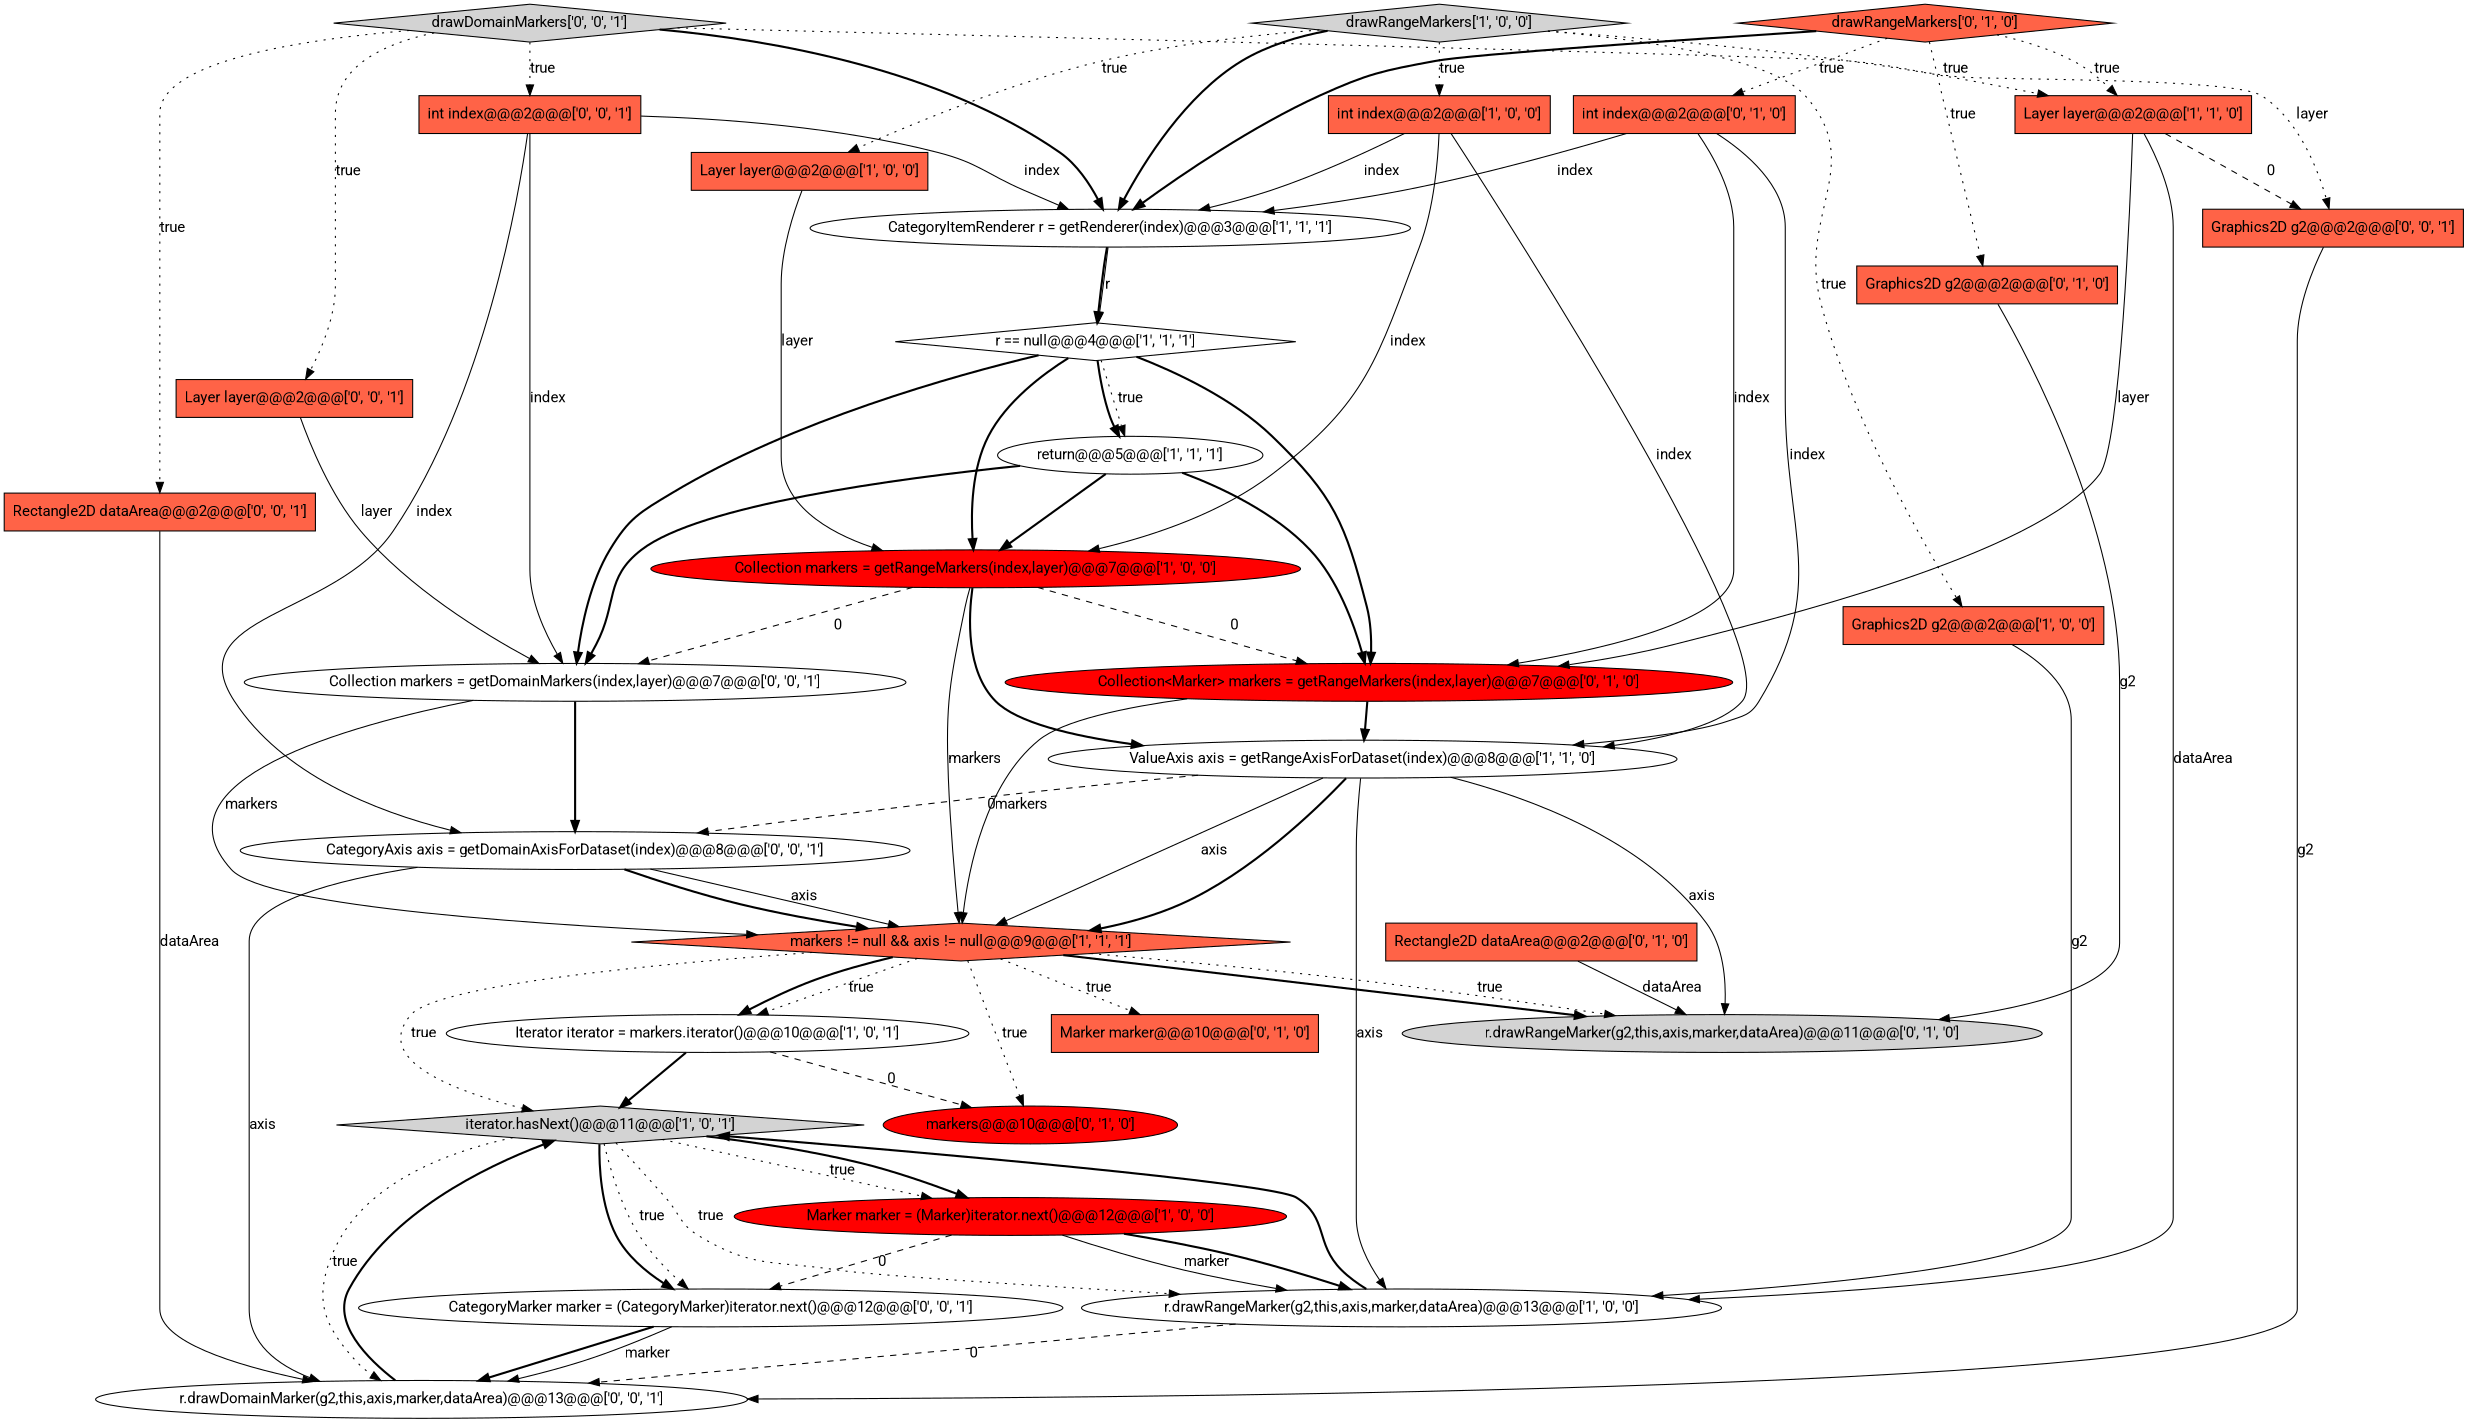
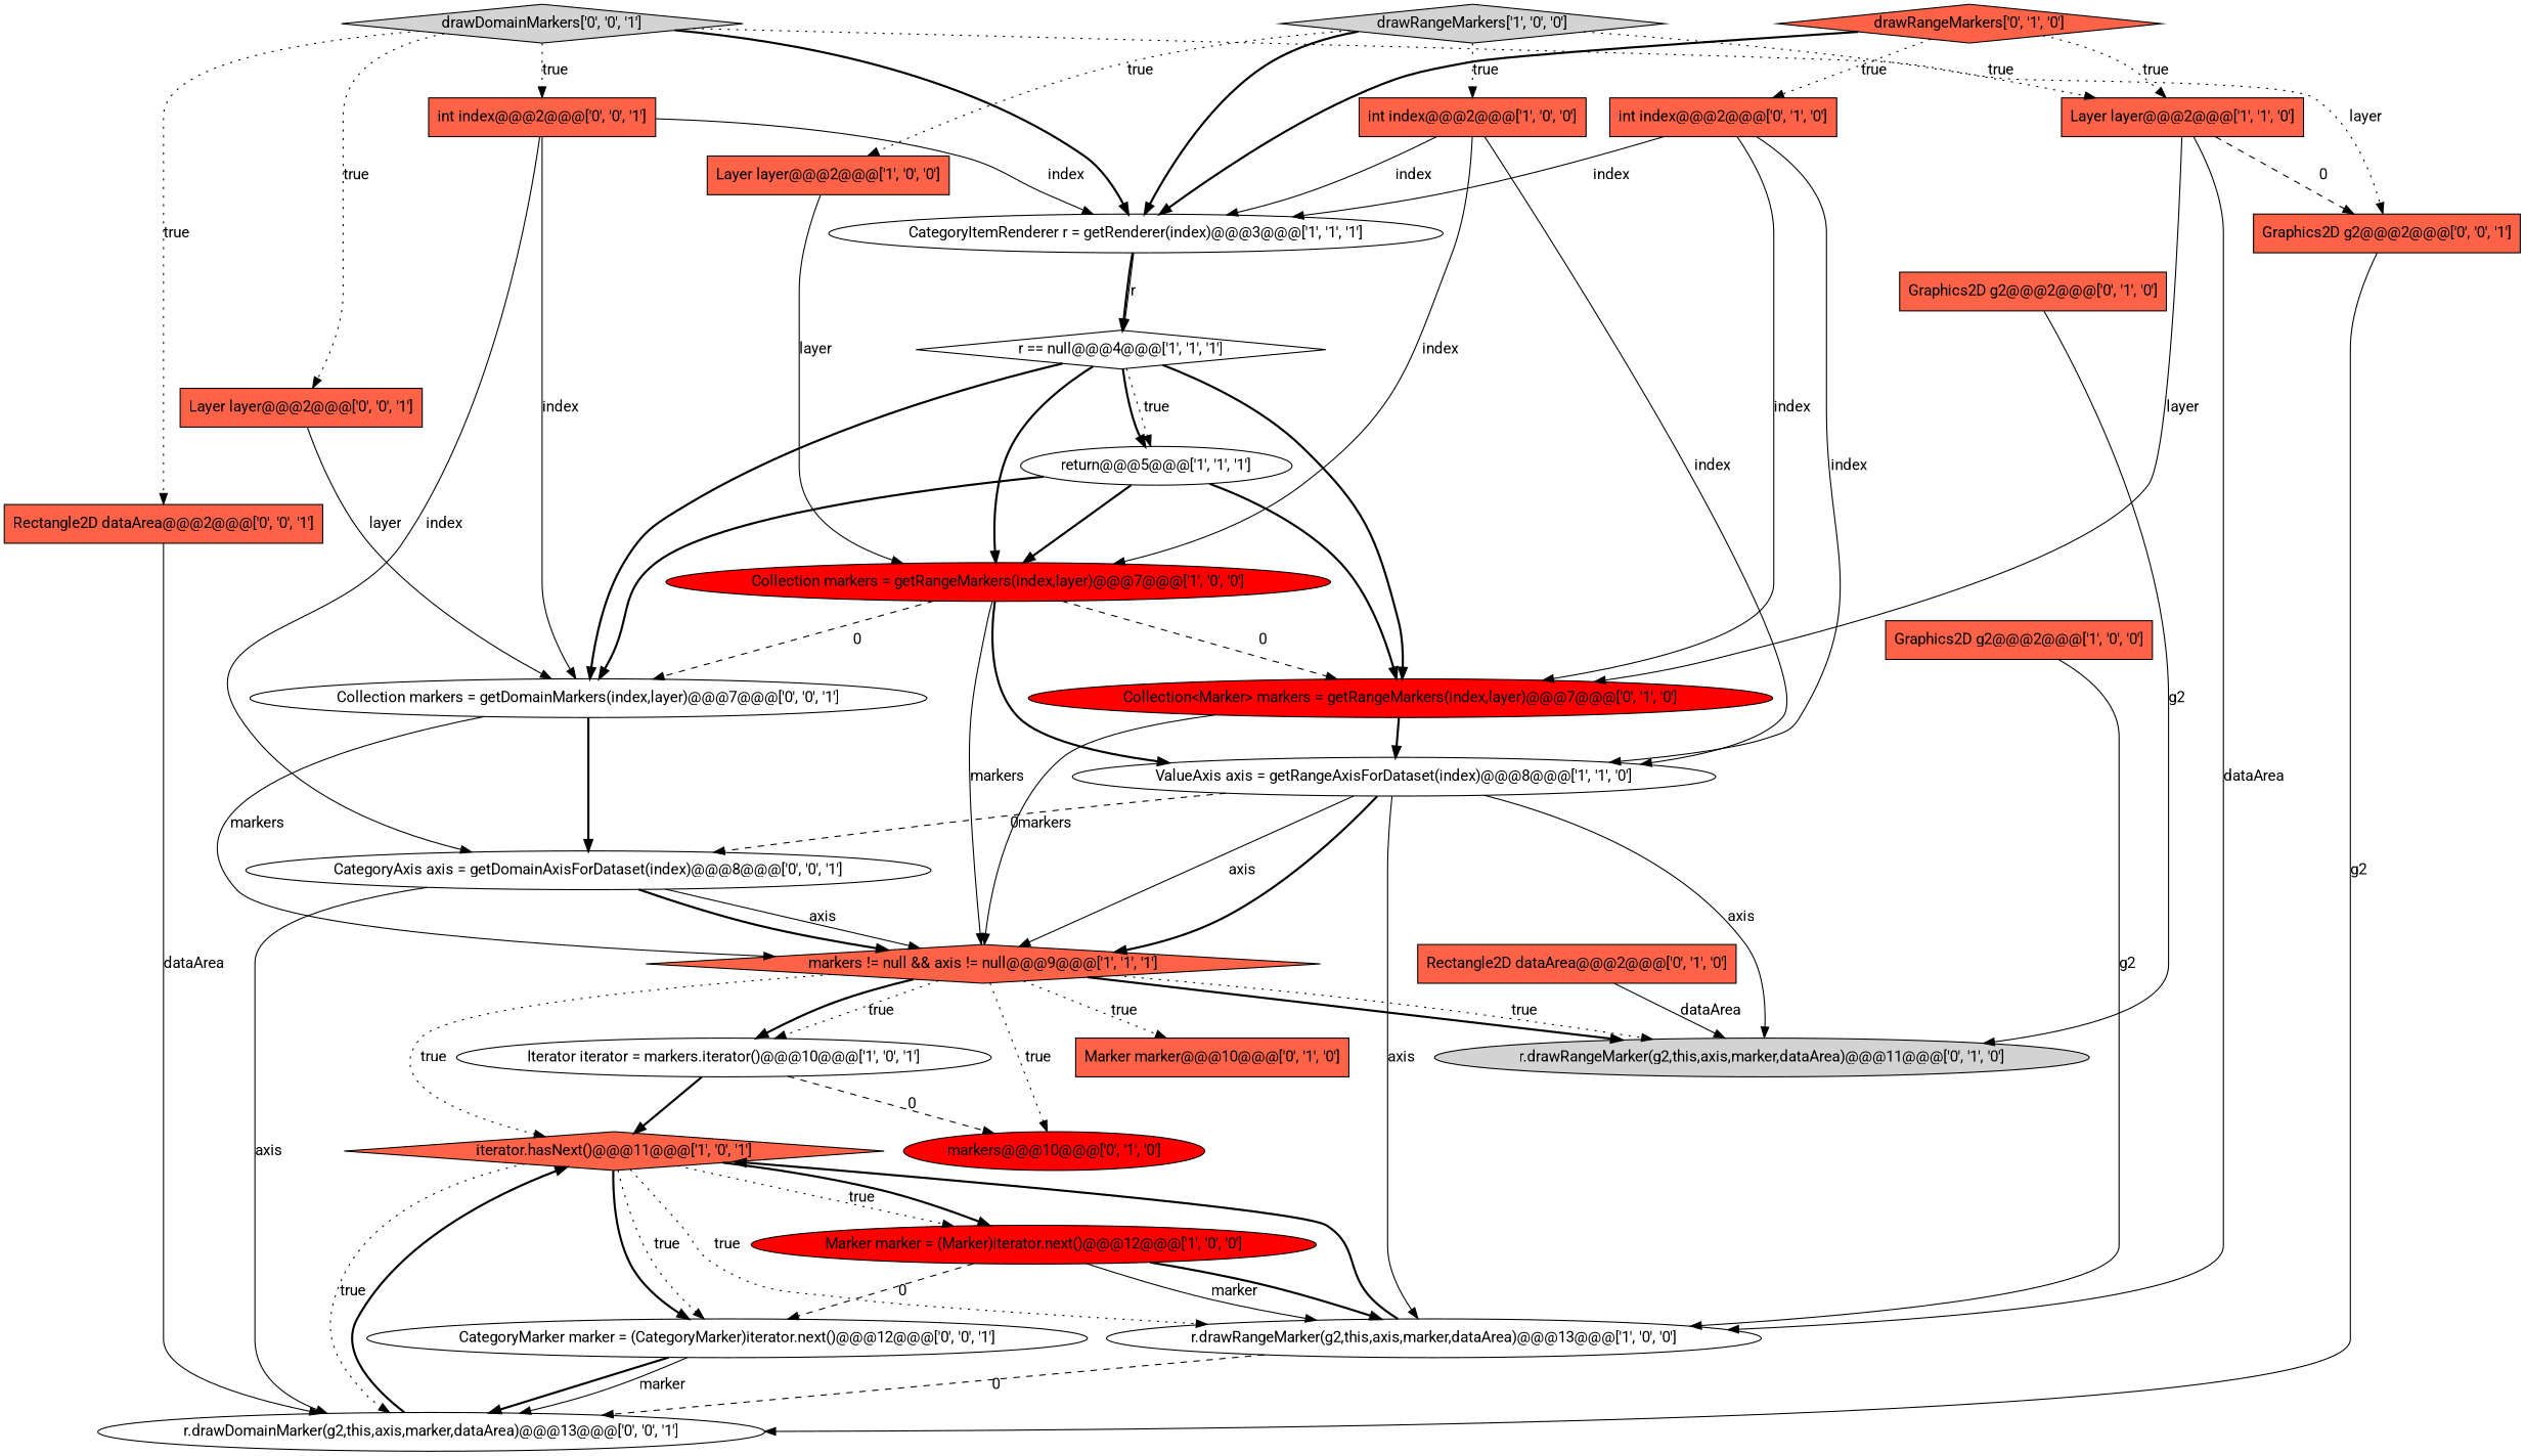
  digraph {
    fontname=Roboto
    node [fillcolor=tomato fontname=Roboto shape=ellipse style=filled]
    edge [fontname=Roboto style=solid]
    n1 [fillcolor=white label="Collection markers = getDomainMarkers(index,layer)@@@7@@@['0', '0', '1']"]
    n2 [fillcolor=white label="CategoryAxis axis = getDomainAxisForDataset(index)@@@8@@@['0', '0', '1']"]
    n3 [label="markers != null && axis != null@@@9@@@['1', '1', '1']" shape=diamond]
    n4 [fillcolor=white label="r.drawDomainMarker(g2,this,axis,marker,dataArea)@@@13@@@['0', '0', '1']"]
    n5 [fillcolor=lightgray label="r.drawRangeMarker(g2,this,axis,marker,dataArea)@@@11@@@['0', '1', '0']"]
    n6 [label="Marker marker@@@10@@@['0', '1', '0']" shape=box]
-   n7 [fillcolor=lightgray label="iterator.hasNext()@@@11@@@['1', '0', '1']" shape=diamond]
+   n7 [label="iterator.hasNext()@@@11@@@['1', '0', '1']" shape=diamond]
    n8 [fillcolor=red label="markers@@@10@@@['0', '1', '0']"]
    n9 [fillcolor=white label="Iterator iterator = markers.iterator()@@@10@@@['1', '0', '1']"]
    n10 [label="Layer layer@@@2@@@['1', '1', '0']" shape=box]
    n11 [label="Graphics2D g2@@@2@@@['0', '0', '1']" shape=box]
    n12 [fillcolor=white label="r.drawRangeMarker(g2,this,axis,marker,dataArea)@@@13@@@['1', '0', '0']"]
    n13 [fillcolor=red label="Collection<Marker> markers = getRangeMarkers(index,layer)@@@7@@@['0', '1', '0']"]
    n14 [fillcolor=white label="ValueAxis axis = getRangeAxisForDataset(index)@@@8@@@['1', '1', '0']"]
    n15 [label="Graphics2D g2@@@2@@@['0', '1', '0']" shape=box]
    n16 [fillcolor=red label="Marker marker = (Marker)iterator.next()@@@12@@@['1', '0', '0']"]
    n17 [fillcolor=white label="CategoryMarker marker = (CategoryMarker)iterator.next()@@@12@@@['0', '0', '1']"]
    n18 [fillcolor=white label="CategoryItemRenderer r = getRenderer(index)@@@3@@@['1', '1', '1']"]
    n19 [fillcolor=white label="r == null@@@4@@@['1', '1', '1']" shape=diamond]
    n20 [fillcolor=white label="return@@@5@@@['1', '1', '1']"]
    n21 [fillcolor=red label="Collection markers = getRangeMarkers(index,layer)@@@7@@@['1', '0', '0']"]
    n22 [label="Layer layer@@@2@@@['0', '0', '1']" shape=box]
    n23 [label="Graphics2D g2@@@2@@@['1', '0', '0']" shape=box]
    n24 [label="drawRangeMarkers['0', '1', '0']" shape=diamond]
    n25 [label="int index@@@2@@@['0', '1', '0']" shape=box]
    n26 [label="Rectangle2D dataArea@@@2@@@['0', '1', '0']" shape=box]
    n27 [label="int index@@@2@@@['0', '0', '1']" shape=box]
    n28 [fillcolor=lightgray label="drawDomainMarkers['0', '0', '1']" shape=diamond]
    n29 [label="Rectangle2D dataArea@@@2@@@['0', '0', '1']" shape=box]
    n30 [label="Layer layer@@@2@@@['1', '0', '0']" shape=box]
    n31 [label="int index@@@2@@@['1', '0', '0']" shape=box]
    n32 [fillcolor=lightgray label="drawRangeMarkers['1', '0', '0']" shape=diamond]
    n1 -> n2 [style=bold]
    n1 -> n3 [label=markers]
    n2 -> n3 [label=axis]
    n2 -> n3 [style=bold]
    n2 -> n4 [label=axis]
    n3 -> n5 [style=bold]
    n3 -> n5 [label=true style=dotted]
    n3 -> n6 [label=true style=dotted]
    n3 -> n7 [label=true style=dotted]
    n3 -> n8 [label=true style=dotted]
    n3 -> n9 [label=true style=dotted]
    n3 -> n9 [style=bold]
    n4 -> n7 [style=bold]
    n7 -> n4 [label=true style=dotted]
    n7 -> n12 [label=true style=dotted]
    n7 -> n16 [label=true style=dotted]
    n7 -> n16 [style=bold]
    n7 -> n17 [label=true style=dotted]
    n7 -> n17 [style=bold]
    n9 -> n7 [style=bold]
    n9 -> n8 [label=0 style=dashed]
    n10 -> n11 [label=0 style=dashed]
    n10 -> n12 [label=dataArea]
    n10 -> n13 [label=layer]
    n11 -> n4 [label=g2]
    n12 -> n4 [label=0 style=dashed]
    n12 -> n7 [style=bold]
    n13 -> n3 [label=markers]
    n13 -> n14 [style=bold]
    n14 -> n2 [label=0 style=dashed]
    n14 -> n3 [style=bold]
    n14 -> n3 [label=axis]
    n14 -> n5 [label=axis]
    n14 -> n12 [label=axis]
    n15 -> n5 [label=g2]
    n16 -> n12 [label=marker]
    n16 -> n12 [style=bold]
    n16 -> n17 [label=0 style=dashed]
    n17 -> n4 [style=bold]
    n17 -> n4 [label=marker]
    n18 -> n19 [label=r]
    n18 -> n19 [style=bold]
    n19 -> n1 [style=bold]
    n19 -> n13 [style=bold]
    n19 -> n20 [label=true style=dotted]
    n19 -> n20 [style=bold]
    n19 -> n21 [style=bold]
    n20 -> n1 [style=bold]
    n20 -> n13 [style=bold]
    n20 -> n21 [style=bold]
    n21 -> n1 [label=0 style=dashed]
    n21 -> n3 [label=markers]
    n21 -> n13 [label=0 style=dashed]
    n21 -> n14 [style=bold]
    n22 -> n1 [label=layer]
    n23 -> n12 [label=g2]
    n24 -> n10 [label=true style=dotted]
-   n24 -> n15 [label=true style=dotted]
    n24 -> n18 [style=bold]
    n24 -> n25 [label=true style=dotted]
    n25 -> n13 [label=index]
    n25 -> n14 [label=index]
    n25 -> n18 [label=index]
    n26 -> n5 [label=dataArea]
    n27 -> n1 [label=index]
    n27 -> n2 [label=index]
    n27 -> n18 [label=index]
    n28 -> n11 [label=layer style=dotted]
    n28 -> n18 [style=bold]
    n28 -> n22 [label=true style=dotted]
    n28 -> n27 [label=true style=dotted]
    n28 -> n29 [label=true style=dotted]
    n29 -> n4 [label=dataArea]
    n30 -> n21 [label=layer]
    n31 -> n14 [label=index]
    n31 -> n18 [label=index]
    n31 -> n21 [label=index]
    n32 -> n10 [label=true style=dotted]
    n32 -> n18 [style=bold]
-   n32 -> n23 [label=true style=dotted]
    n32 -> n30 [label=true style=dotted]
    n32 -> n31 [label=true style=dotted]
  }
